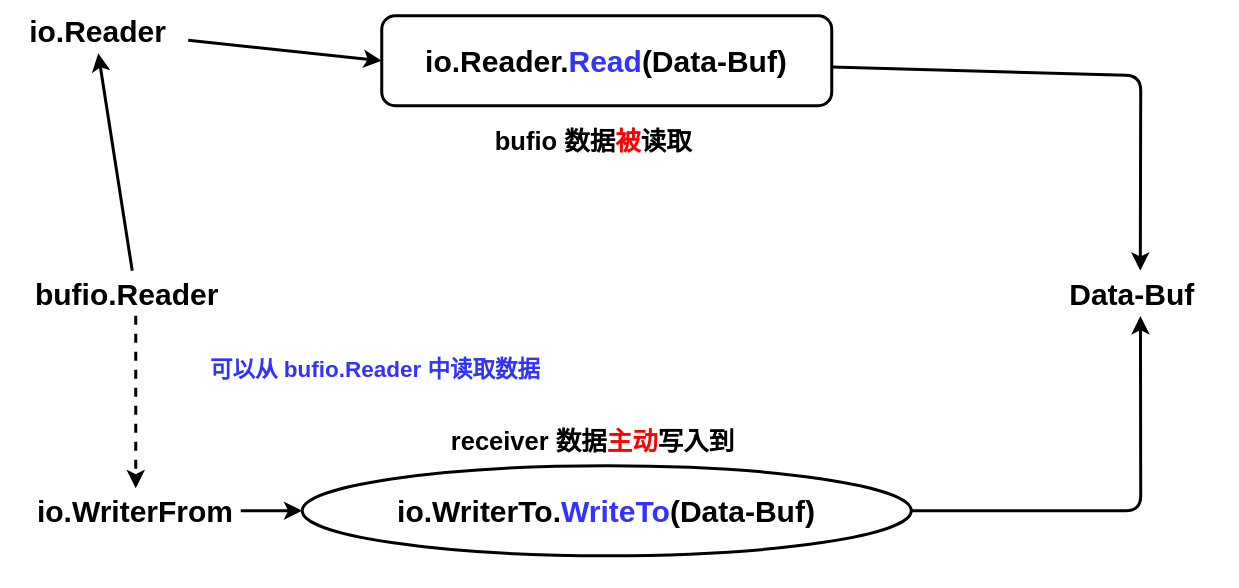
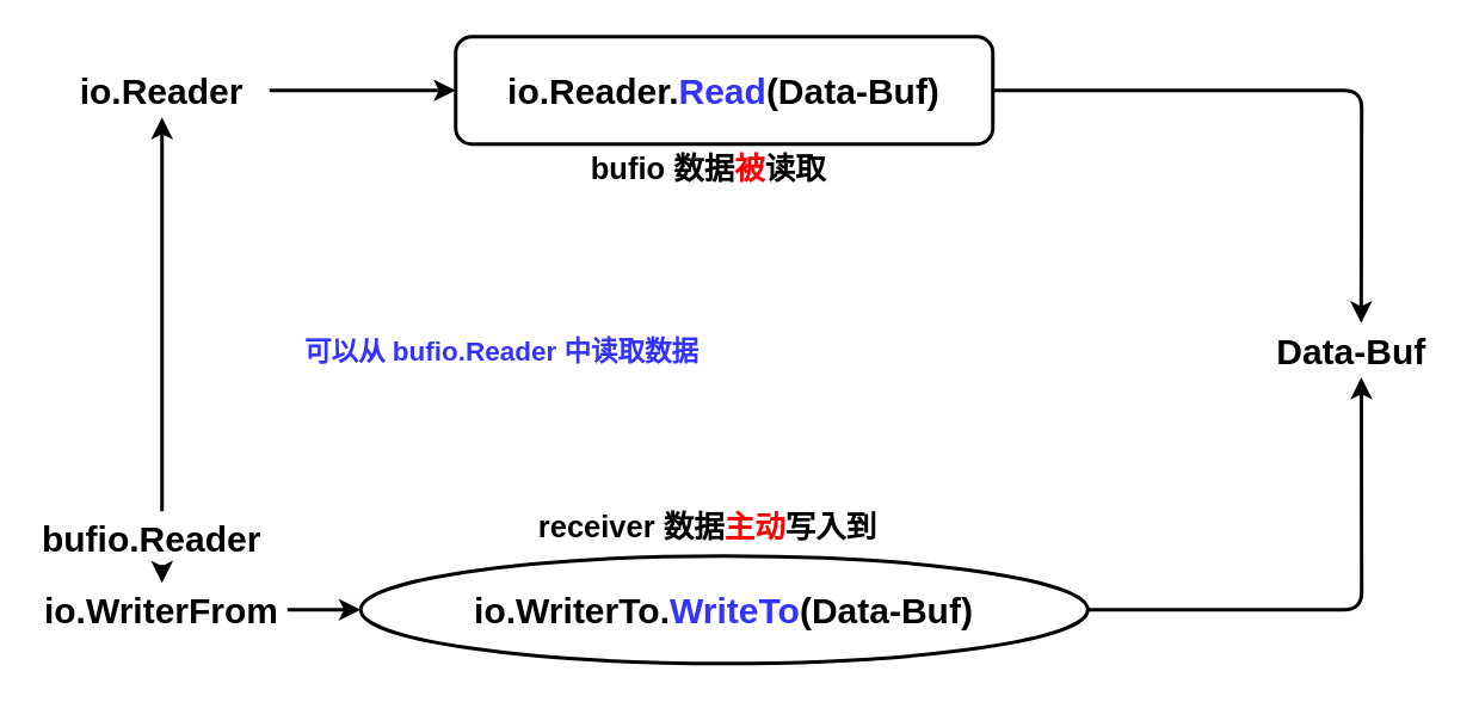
  <mxCell id="0" />
  <mxCell id="1" parent="0" />
  <mxCell id="2" style="edgeStyle=none;html=1;entryX=0;entryY=0.5;entryDx=0;entryDy=0;strokeWidth=2;" edge="1" parent="1" source="3" target="6"><mxGeometry relative="1" as="geometry" /></mxCell>
- <mxCell id="3" value="io.Reader" style="text;html=1;strokeColor=none;fillColor=none;align=center;verticalAlign=middle;whiteSpace=wrap;rounded=0;fontStyle=1;fontSize=20;" vertex="1" parent="1"><mxGeometry x="5" y="5" width="120" height="30" as="geometry" /></mxCell>
+ <mxCell id="3" value="io.Reader" style="text;html=1;strokeColor=none;fillColor=none;align=center;verticalAlign=middle;whiteSpace=wrap;rounded=0;fontStyle=1;fontSize=20;" vertex="1" parent="1"><mxGeometry x="30" y="35" width="120" height="30" as="geometry" /></mxCell>
  <mxCell id="4" value="Data-Buf" style="text;html=1;align=center;verticalAlign=middle;resizable=0;points=[];autosize=1;strokeColor=none;fillColor=none;fontStyle=1;fontSize=20;" vertex="1" parent="1"><mxGeometry x="704" y="180" width="100" height="30" as="geometry" /></mxCell>
  <mxCell id="5" style="edgeStyle=none;html=1;entryX=0.557;entryY=-0.003;entryDx=0;entryDy=0;entryPerimeter=0;strokeWidth=2;" edge="1" parent="1" source="6" target="4"><mxGeometry relative="1" as="geometry"><Array as="points"><mxPoint x="760" y="50" /></Array></mxGeometry></mxCell>
- <mxCell id="6" value="&lt;b&gt;io.Reader.&lt;font color=&quot;#3333ff&quot;&gt;Read&lt;/font&gt;(Data-Buf)&lt;/b&gt;" style="rounded=1;whiteSpace=wrap;html=1;fontSize=20;strokeWidth=2;" vertex="1" parent="1"><mxGeometry x="254" y="10" width="300" height="60" as="geometry" /></mxCell>
+ <mxCell id="6" value="&lt;b&gt;io.Reader.&lt;font color=&quot;#3333ff&quot;&gt;Read&lt;/font&gt;(Data-Buf)&lt;/b&gt;" style="rounded=1;whiteSpace=wrap;html=1;fontSize=20;strokeWidth=2;" vertex="1" parent="1"><mxGeometry x="254" y="20" width="300" height="60" as="geometry" /></mxCell>
  <mxCell id="7" style="edgeStyle=none;html=1;entryX=0.558;entryY=1.006;entryDx=0;entryDy=0;entryPerimeter=0;strokeWidth=2;" edge="1" parent="1" source="8" target="4"><mxGeometry relative="1" as="geometry"><Array as="points"><mxPoint x="760" y="340" /></Array></mxGeometry></mxCell>
  <mxCell id="8" value="&lt;b&gt;io.WriterTo.&lt;font color=&quot;#3333ff&quot;&gt;WriteTo&lt;/font&gt;(Data-Buf)&lt;/b&gt;" style="ellipse;whiteSpace=wrap;html=1;fontSize=20;strokeWidth=2;" vertex="1" parent="1"><mxGeometry x="201" y="310" width="406" height="60" as="geometry" /></mxCell>
  <mxCell id="9" style="edgeStyle=none;html=1;entryX=0;entryY=0.5;entryDx=0;entryDy=0;strokeWidth=2;" edge="1" parent="1" source="10" target="8"><mxGeometry relative="1" as="geometry" /></mxCell>
  <mxCell id="10" value="io.WriterFrom" style="text;html=1;strokeColor=none;fillColor=none;align=center;verticalAlign=middle;whiteSpace=wrap;rounded=0;fontStyle=1;fontSize=20;" vertex="1" parent="1"><mxGeometry x="20" y="325" width="140" height="30" as="geometry" /></mxCell>
  <mxCell id="11" style="edgeStyle=none;html=1;entryX=0.5;entryY=1;entryDx=0;entryDy=0;strokeWidth=2;" edge="1" parent="1" source="13" target="3"><mxGeometry relative="1" as="geometry" /></mxCell>
  <mxCell id="12" style="edgeStyle=none;html=1;entryX=0.5;entryY=0;entryDx=0;entryDy=0;strokeWidth=2;dashed=1;" edge="1" parent="1" source="13" target="10"><mxGeometry relative="1" as="geometry" /></mxCell>
- <mxCell id="13" value="bufio.Reader&amp;nbsp;&amp;nbsp;" style="text;html=1;strokeColor=none;fillColor=none;align=center;verticalAlign=middle;whiteSpace=wrap;rounded=0;fontStyle=1;fontSize=20;" vertex="1" parent="1"><mxGeometry x="20" y="180" width="140" height="30" as="geometry" /></mxCell>
+ <mxCell id="13" value="bufio.Reader&amp;nbsp;&amp;nbsp;" style="text;html=1;strokeColor=none;fillColor=none;align=center;verticalAlign=middle;whiteSpace=wrap;rounded=0;fontStyle=1;fontSize=20;" vertex="1" parent="1"><mxGeometry x="20" y="285" width="140" height="30" as="geometry" /></mxCell>
  <mxCell id="14" value="bufio 数据&lt;font color=&quot;#ff0000&quot;&gt;被&lt;/font&gt;读取" style="text;html=1;strokeColor=none;fillColor=none;align=center;verticalAlign=middle;whiteSpace=wrap;rounded=0;fontSize=17;fontStyle=1" vertex="1" parent="1"><mxGeometry x="308.5" y="80" width="173" height="30" as="geometry" /></mxCell>
  <mxCell id="15" value="receiver 数据&lt;font color=&quot;#ff0000&quot;&gt;主动&lt;/font&gt;写入到" style="text;html=1;strokeColor=none;fillColor=none;align=center;verticalAlign=middle;whiteSpace=wrap;rounded=0;fontSize=17;fontStyle=1" vertex="1" parent="1"><mxGeometry x="290" y="280" width="210" height="30" as="geometry" /></mxCell>
- <mxCell id="16" value="可以从 bufio.Reader 中读取数据" style="text;html=1;strokeColor=none;fillColor=none;align=center;verticalAlign=middle;whiteSpace=wrap;rounded=0;fontSize=15;fontColor=#3333FF;fontStyle=1" vertex="1" parent="1"><mxGeometry x="130" y="230" width="240" height="30" as="geometry" /></mxCell>
+ <mxCell id="16" value="可以从 bufio.Reader 中读取数据" style="text;html=1;strokeColor=none;fillColor=none;align=center;verticalAlign=middle;whiteSpace=wrap;rounded=0;fontSize=15;fontColor=#3333FF;fontStyle=1" vertex="1" parent="1"><mxGeometry x="160" y="180" width="240" height="30" as="geometry" /></mxCell>
